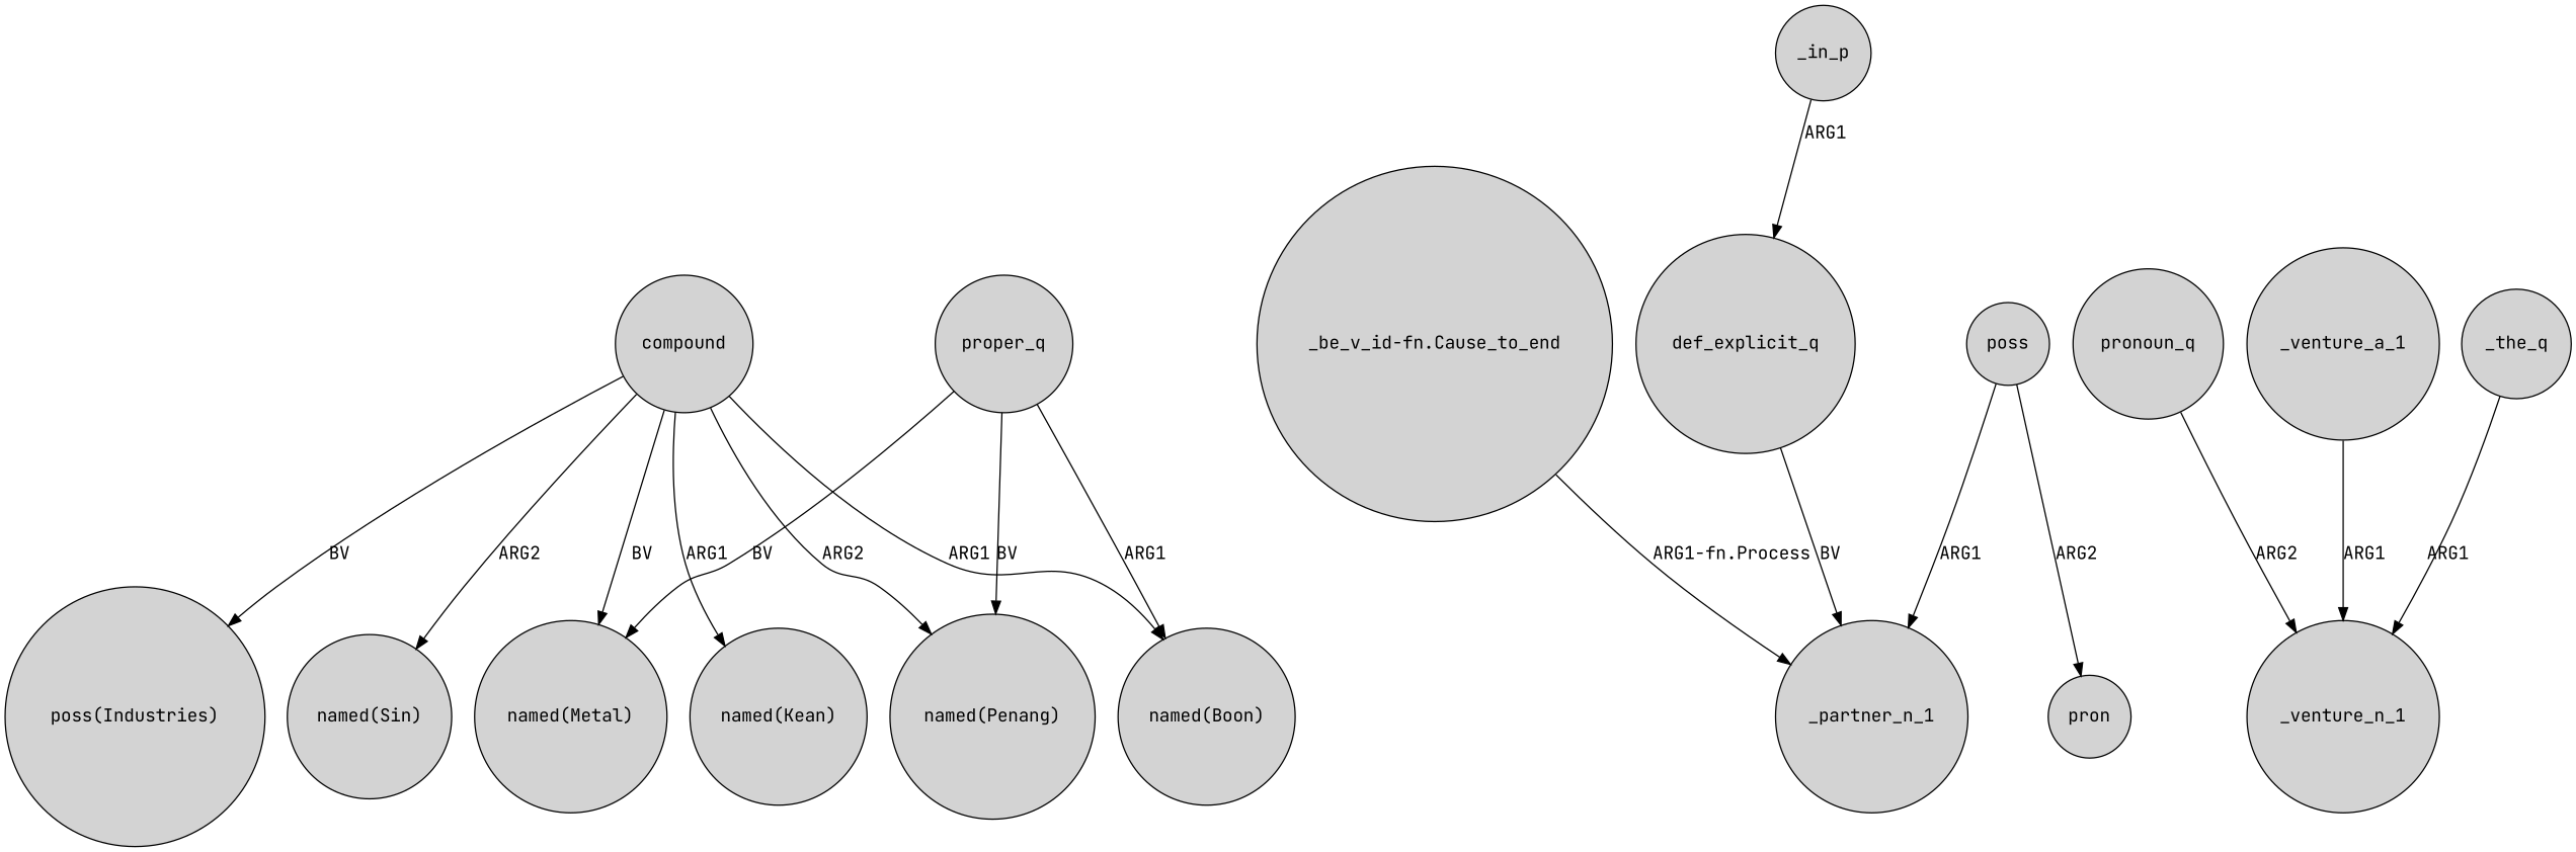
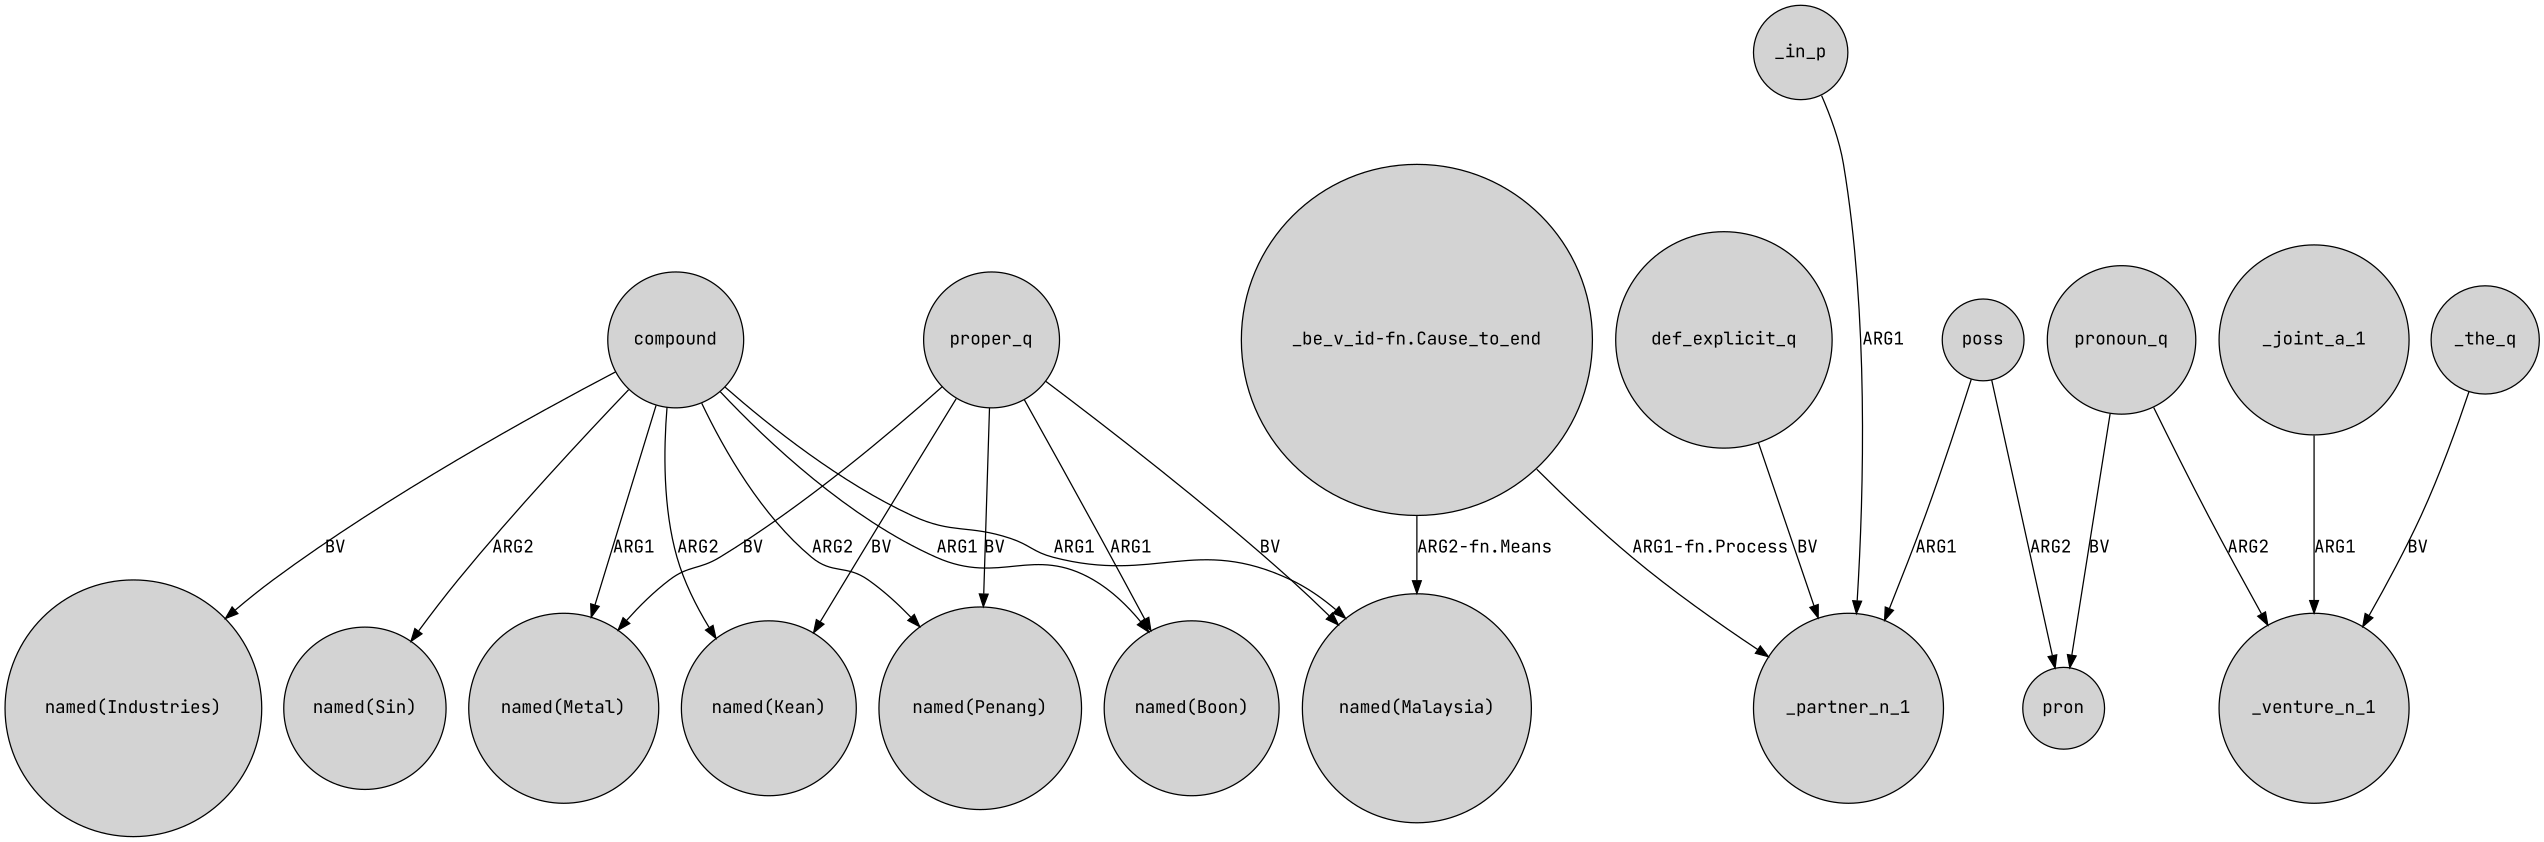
  digraph {
    fontname="JetBrains Mono"
    node [fontname="JetBrains Mono" shape=circle style=filled]
    edge [fontname="JetBrains Mono"]
    proper_q
    "named(Boon)"
    "named(Kean)"
    "named(Penang)"
    "named(Metal)"
+   "named(Malaysia)"
    compound
-   "named(Industries)" [label="poss(Industries)"]
+   "named(Industries)"
    "named(Sin)"
    _in_p
    _partner_n_1
-   _joint_a_1 [label=_venture_a_1]
+   _joint_a_1
    _venture_n_1
    "_be_v_id-fn.Cause_to_end"
    pronoun_q
    pron
    poss
    def_explicit_q
    _the_q
    proper_q -> "named(Boon)" [label=ARG1]
+   proper_q -> "named(Kean)" [label=BV]
    proper_q -> "named(Penang)" [label=BV]
    proper_q -> "named(Metal)" [label=BV]
+   proper_q -> "named(Malaysia)" [label=BV]
    compound -> "named(Boon)" [label=ARG1]
-   compound -> "named(Kean)" [label=ARG1]
+   compound -> "named(Kean)" [label=ARG2]
    compound -> "named(Penang)" [label=ARG2]
-   compound -> "named(Metal)" [label=BV]
+   compound -> "named(Metal)" [label=ARG1]
+   compound -> "named(Malaysia)" [label=ARG1]
    compound -> "named(Industries)" [label=BV]
    compound -> "named(Sin)" [label=ARG2]
-   _in_p -> def_explicit_q [label=ARG1]
+   _in_p -> _partner_n_1 [label=ARG1]
    _joint_a_1 -> _venture_n_1 [label=ARG1]
+   "_be_v_id-fn.Cause_to_end" -> "named(Malaysia)" [label="ARG2-fn.Means"]
    "_be_v_id-fn.Cause_to_end" -> _partner_n_1 [label="ARG1-fn.Process"]
    pronoun_q -> _venture_n_1 [label=ARG2]
+   pronoun_q -> pron [label=BV]
    poss -> _partner_n_1 [label=ARG1]
    poss -> pron [label=ARG2]
    def_explicit_q -> _partner_n_1 [label=BV]
-   _the_q -> _venture_n_1 [label=ARG1]
+   _the_q -> _venture_n_1 [label=BV]
  }
